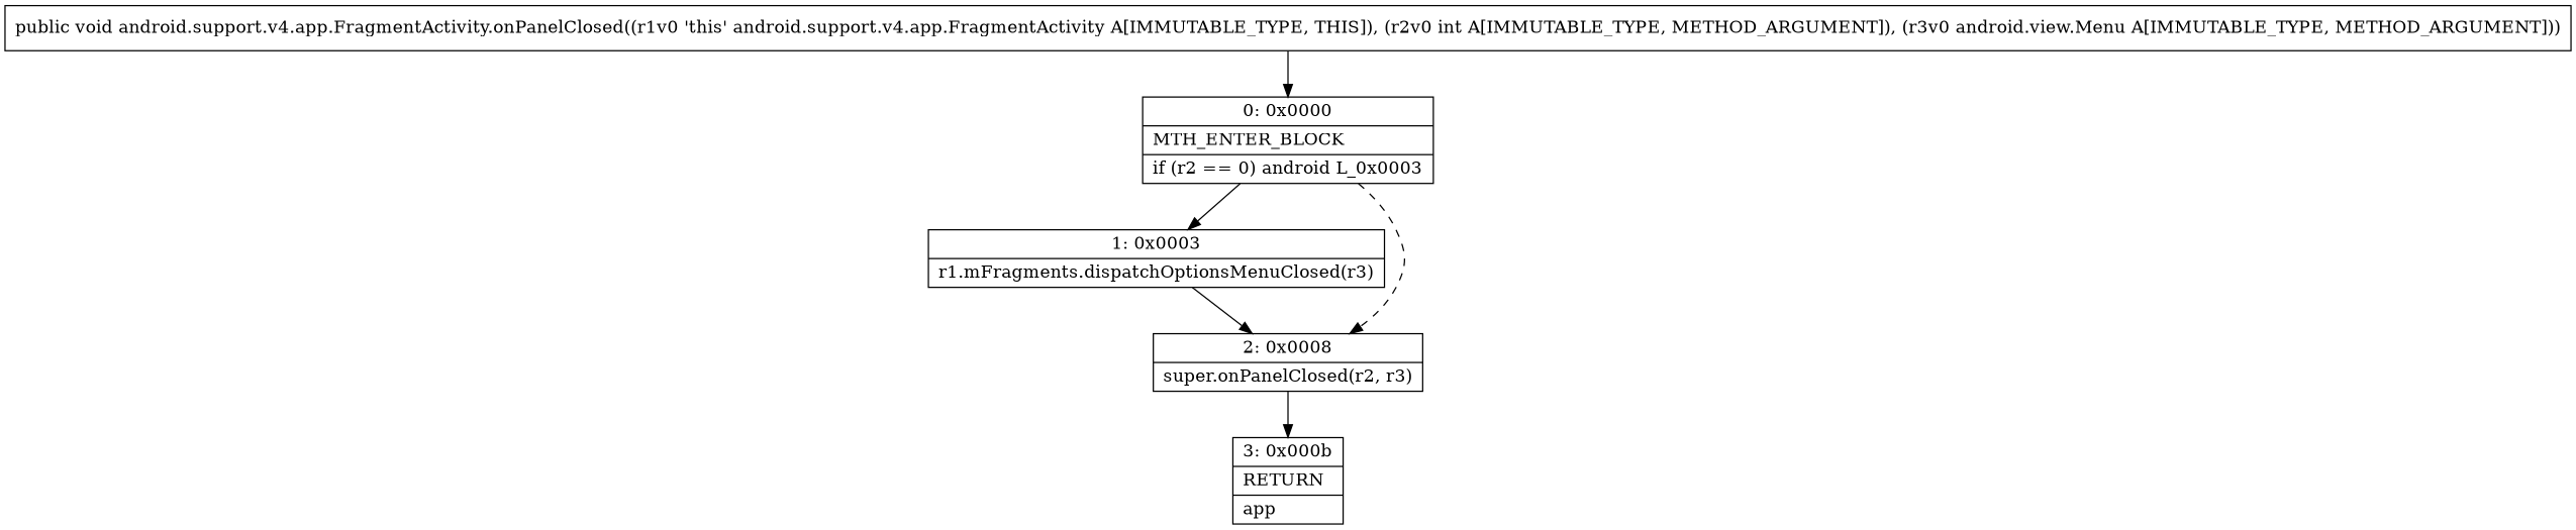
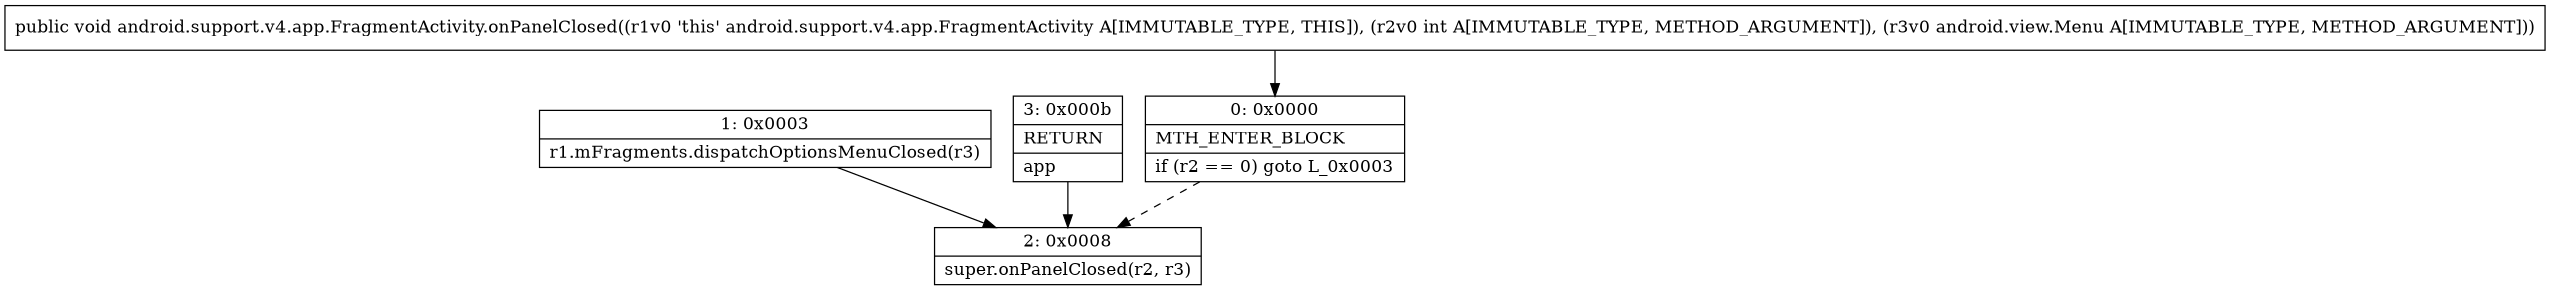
  digraph {
    node [shape=record]
-   n1 [label="{0\:\ 0x0000|MTH_ENTER_BLOCK\l|if (r2 == 0) android L_0x0003\l}"]
+   n1 [label="{0\:\ 0x0000|MTH_ENTER_BLOCK\l|if (r2 == 0) goto L_0x0003\l}"]
    n2 [label="{1\:\ 0x0003|r1.mFragments.dispatchOptionsMenuClosed(r3)\l}"]
    n3 [label="{2\:\ 0x0008|super.onPanelClosed(r2, r3)\l}"]
    n4 [label="{3\:\ 0x000b|RETURN\l|app\l}"]
    n5 [label="{public void android.support.v4.app.FragmentActivity.onPanelClosed((r1v0 'this' android.support.v4.app.FragmentActivity A[IMMUTABLE_TYPE, THIS]), (r2v0 int A[IMMUTABLE_TYPE, METHOD_ARGUMENT]), (r3v0 android.view.Menu A[IMMUTABLE_TYPE, METHOD_ARGUMENT])) }"]
-   n1 -> n2
    n1 -> n3 [style=dashed]
    n2 -> n3
-   n3 -> n4
+   n4 -> n3
    n5 -> n1
  }
